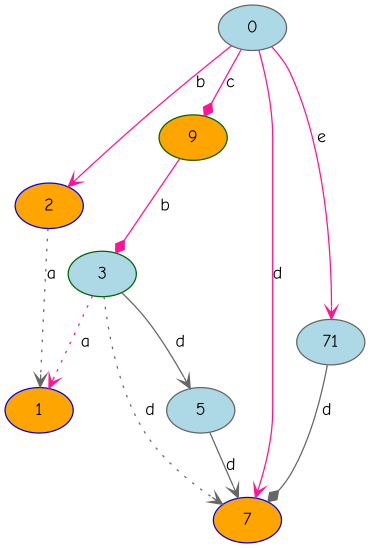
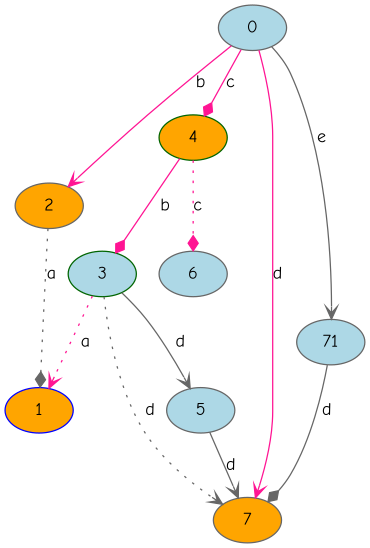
  strict digraph {
    fontname="Comic Neue"
    node [color=gray40 fillcolor=lightblue fontname="Comic Neue" style=filled]
    edge [arrowhead=vee color=gray40 fontname="Comic Neue" style=solid]
-   2 [color=blue fillcolor=orange]
+   2 [fillcolor=orange]
    0
-   4 [color=darkgreen fillcolor=orange label=9]
-   7 [color=blue fillcolor=orange]
+   4 [color=darkgreen fillcolor=orange]
+   7 [fillcolor=orange]
    n5 [label=71]
    1 [color=blue fillcolor=orange]
    3 [color=darkgreen]
+   6
    5
-   2 -> 1 [label=a style=dotted]
+   2 -> 1 [arrowhead=diamond label=a style=dotted]
    0 -> 2 [color=deeppink label=b]
    0 -> 4 [arrowhead=diamond color=deeppink label=c]
    0 -> 7 [color=deeppink label=d]
-   0 -> n5 [color=deeppink label=e]
+   0 -> n5 [label=e]
    4 -> 3 [arrowhead=diamond color=deeppink label=b]
+   4 -> 6 [arrowhead=diamond color=deeppink label=c style=dotted]
    n5 -> 7 [arrowhead=diamond label=d]
    3 -> 7 [label=d style=dotted]
    3 -> 1 [color=deeppink label=a style=dotted]
    3 -> 5 [label=d]
    5 -> 7 [label=d]
  }
